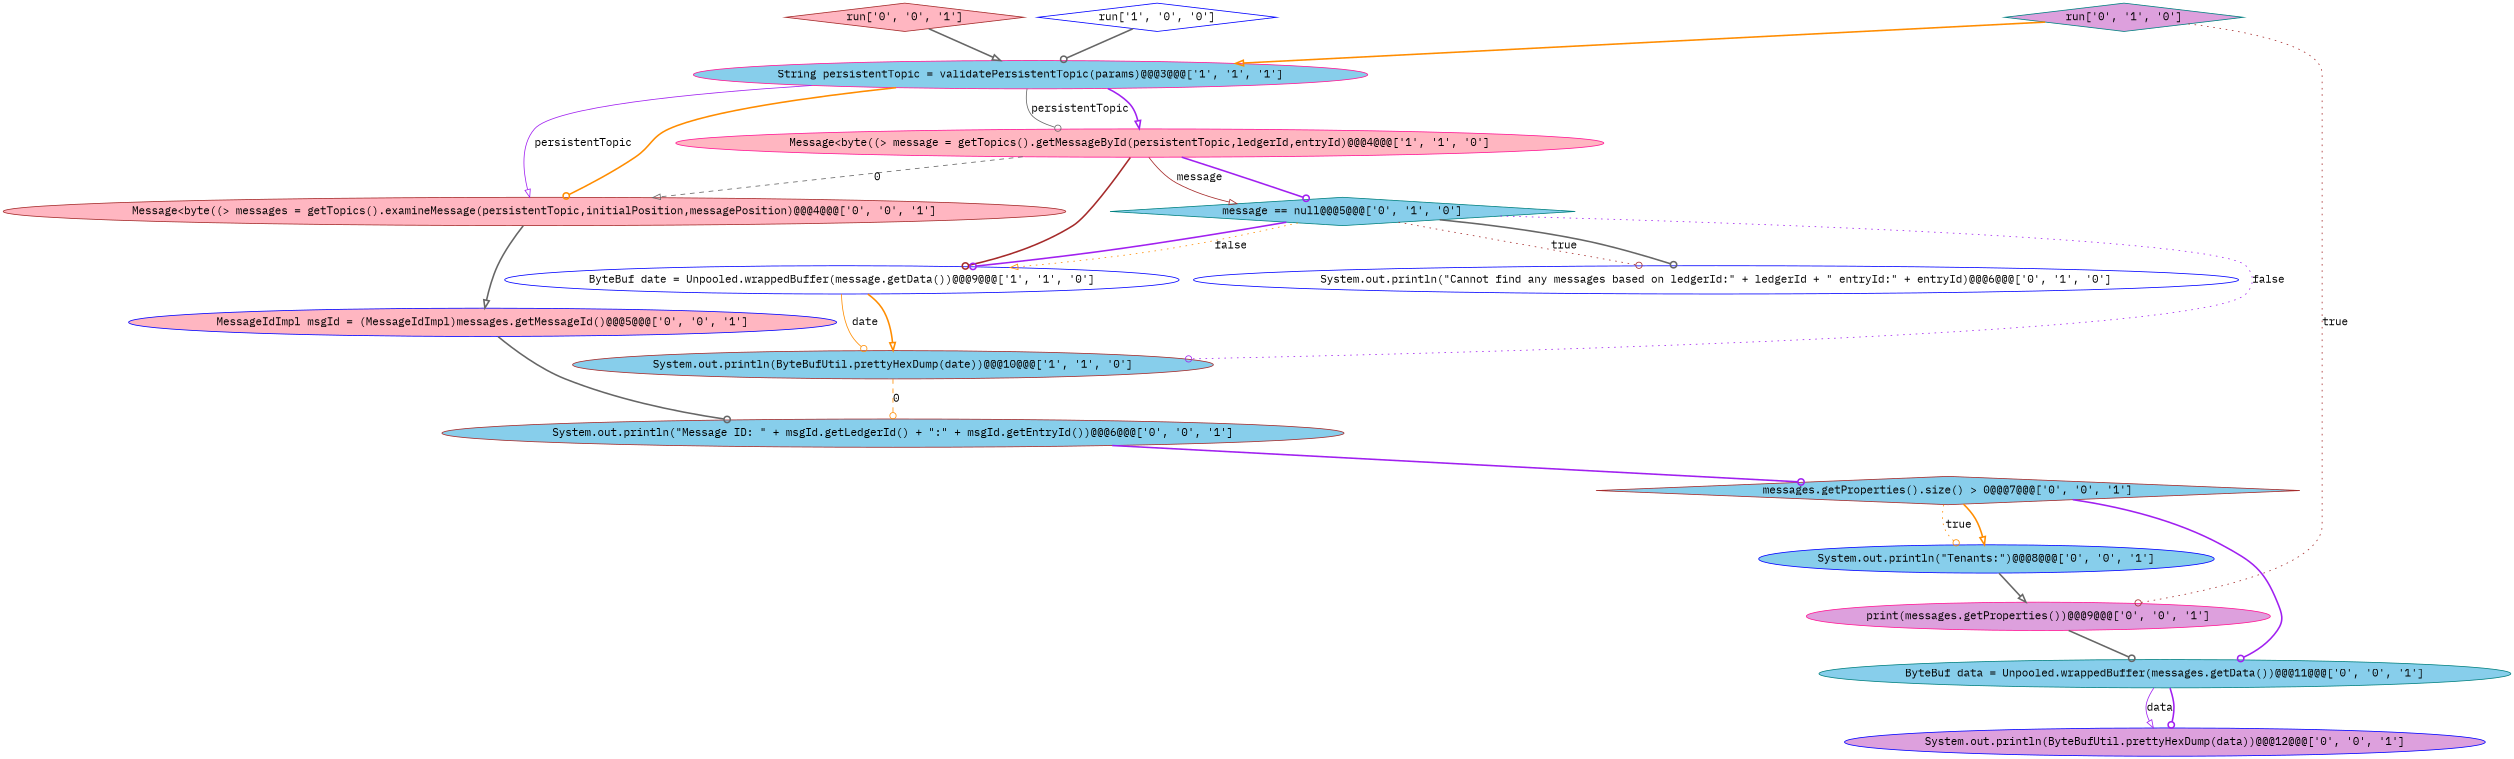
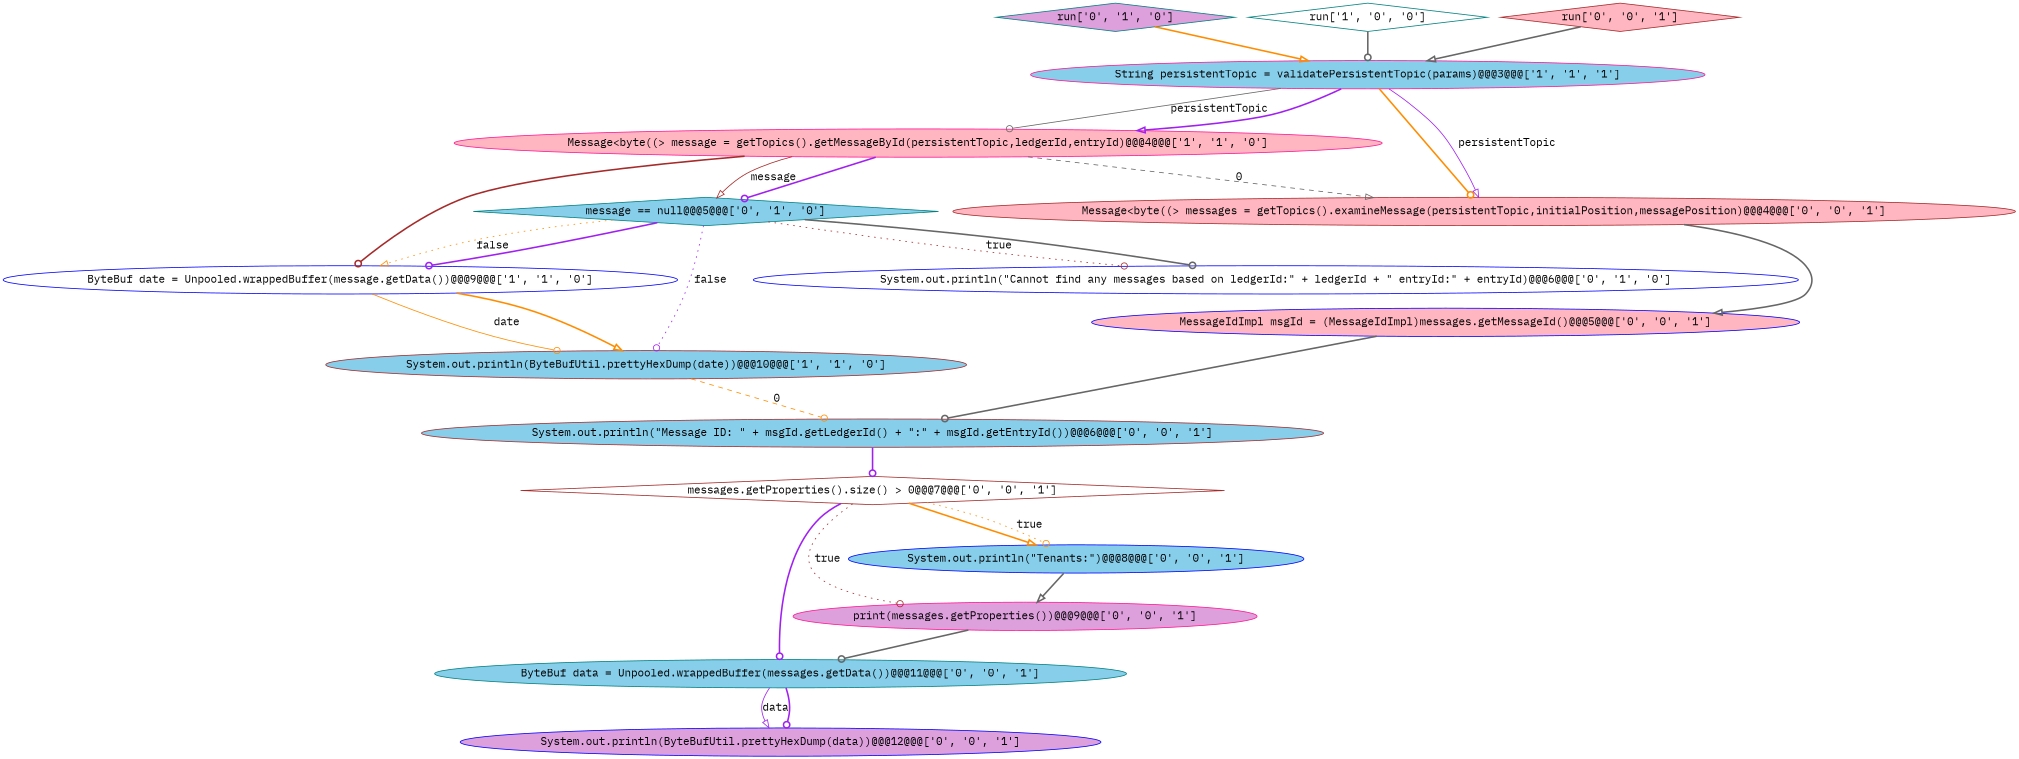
  digraph {
    fontname="IBM Plex Mono"
    node [color=brown fillcolor=skyblue fontname="IBM Plex Mono" shape=ellipse style=filled]
    edge [arrowhead=odot color=gray40 fontname="IBM Plex Mono" style=bold]
    n1 [color=deeppink fillcolor=lightpink label="Message<byte((> message = getTopics().getMessageById(persistentTopic,ledgerId,entryId)@@@4@@@['1', '1', '0']"]
    n2 [fillcolor=lightpink label="Message<byte((> messages = getTopics().examineMessage(persistentTopic,initialPosition,messagePosition)@@@4@@@['0', '0', '1']"]
    n3 [color=teal label="message == null@@@5@@@['0', '1', '0']" shape=diamond]
    n4 [color=blue fillcolor=white label="ByteBuf date = Unpooled.wrappedBuffer(message.getData())@@@9@@@['1', '1', '0']"]
    n5 [color=blue fillcolor=lightpink label="MessageIdImpl msgId = (MessageIdImpl)messages.getMessageId()@@@5@@@['0', '0', '1']"]
    n6 [label="System.out.println(ByteBufUtil.prettyHexDump(date))@@@10@@@['1', '1', '0']"]
    n7 [color=blue fillcolor=white label="System.out.println(\"Cannot find any messages based on ledgerId:\" + ledgerId + \" entryId:\" + entryId)@@@6@@@['0', '1', '0']"]
    n8 [color=deeppink label="String persistentTopic = validatePersistentTopic(params)@@@3@@@['1', '1', '1']"]
    n9 [color=teal fillcolor=plum label="run['0', '1', '0']" shape=diamond]
    n10 [label="System.out.println(\"Message ID: \" + msgId.getLedgerId() + \":\" + msgId.getEntryId())@@@6@@@['0', '0', '1']"]
-   n11 [label="messages.getProperties().size() > 0@@@7@@@['0', '0', '1']" shape=diamond]
+   n11 [fillcolor=white label="messages.getProperties().size() > 0@@@7@@@['0', '0', '1']" shape=diamond]
    n12 [color=teal label="ByteBuf data = Unpooled.wrappedBuffer(messages.getData())@@@11@@@['0', '0', '1']"]
    n13 [color=deeppink fillcolor=plum label="print(messages.getProperties())@@@9@@@['0', '0', '1']"]
    n14 [color=blue label="System.out.println(\"Tenants:\")@@@8@@@['0', '0', '1']"]
    n15 [color=blue fillcolor=plum label="System.out.println(ByteBufUtil.prettyHexDump(data))@@@12@@@['0', '0', '1']"]
-   n16 [color=blue fillcolor=white label="run['1', '0', '0']" shape=diamond]
+   n16 [color=teal fillcolor=white label="run['1', '0', '0']" shape=diamond]
    n17 [fillcolor=lightpink label="run['0', '0', '1']" shape=diamond]
    n1 -> n2 [arrowhead=onormal label=0 style=dashed]
    n1 -> n3 [color=purple]
    n1 -> n3 [arrowhead=onormal color=brown label=message style=solid]
    n1 -> n4 [color=brown]
    n2 -> n5 [arrowhead=onormal]
    n3 -> n4 [color=purple]
    n3 -> n4 [arrowhead=onormal color=darkorange label=false style=dotted]
    n3 -> n6 [color=purple label=false style=dotted]
    n3 -> n7 [color=brown label=true style=dotted]
    n3 -> n7
    n4 -> n6 [arrowhead=onormal color=darkorange]
    n4 -> n6 [color=darkorange label=date style=solid]
    n5 -> n10
    n6 -> n10 [color=darkorange label=0 style=dashed]
    n8 -> n1 [label=persistentTopic style=solid]
    n8 -> n1 [arrowhead=onormal color=purple]
    n8 -> n2 [color=darkorange]
    n8 -> n2 [arrowhead=onormal color=purple label=persistentTopic style=solid]
    n9 -> n8 [arrowhead=onormal color=darkorange]
    n10 -> n11 [color=purple]
    n11 -> n12 [color=purple]
-   n9 -> n13 [color=brown label=true style=dotted]
+   n11 -> n13 [color=brown label=true style=dotted]
    n11 -> n14 [arrowhead=onormal color=darkorange]
    n11 -> n14 [color=darkorange label=true style=dotted]
    n12 -> n15 [arrowhead=onormal color=purple label=data style=solid]
    n12 -> n15 [color=purple]
    n13 -> n12
    n14 -> n13 [arrowhead=onormal]
    n16 -> n8
    n17 -> n8 [arrowhead=onormal]
  }
